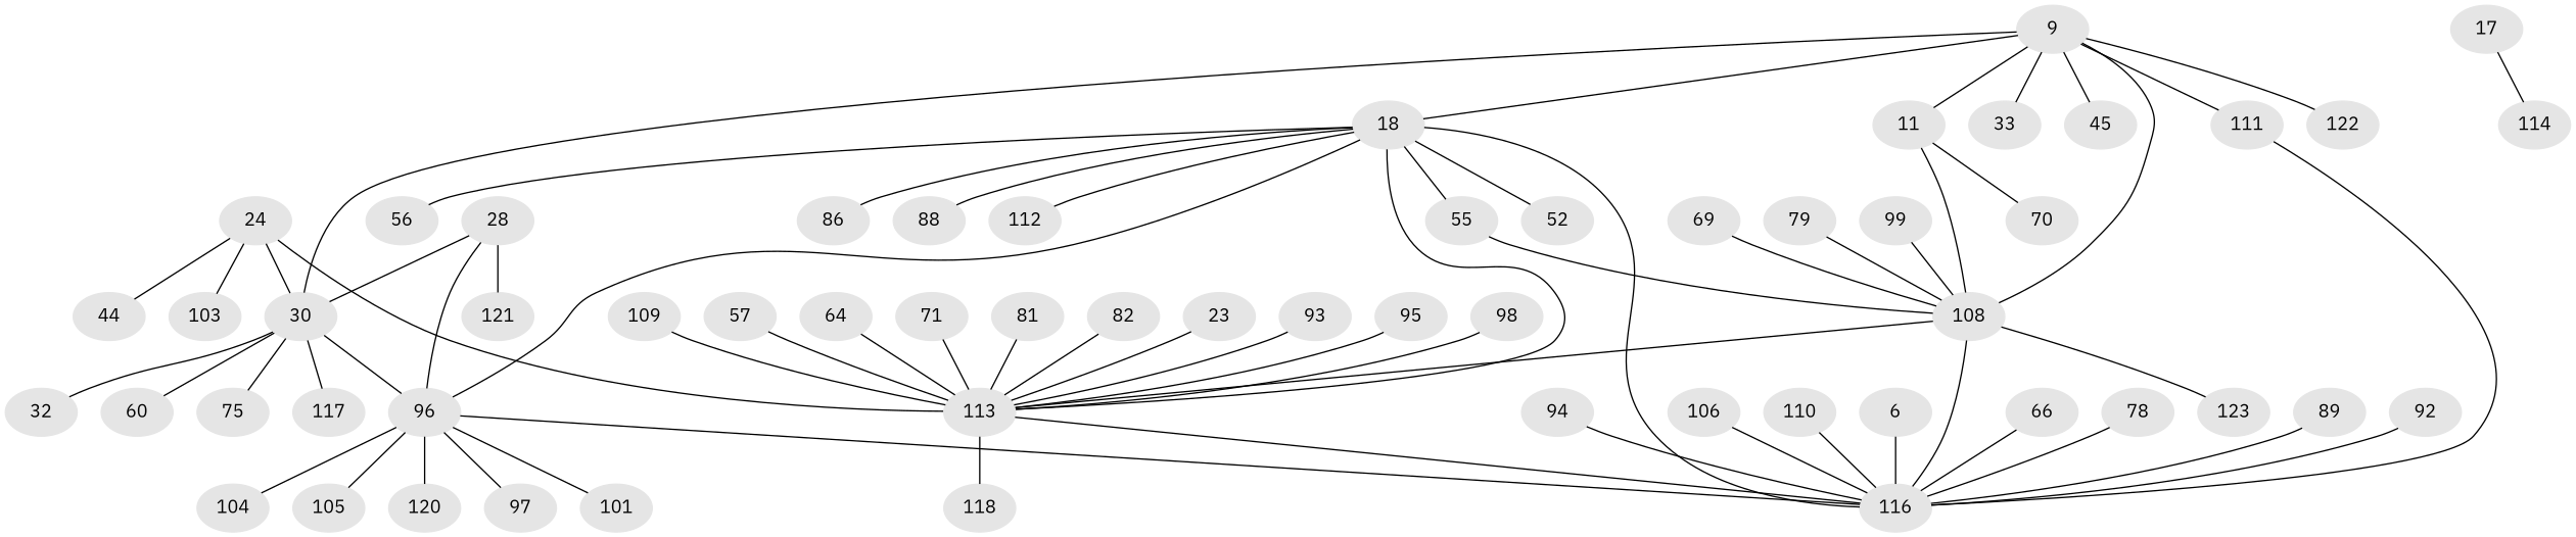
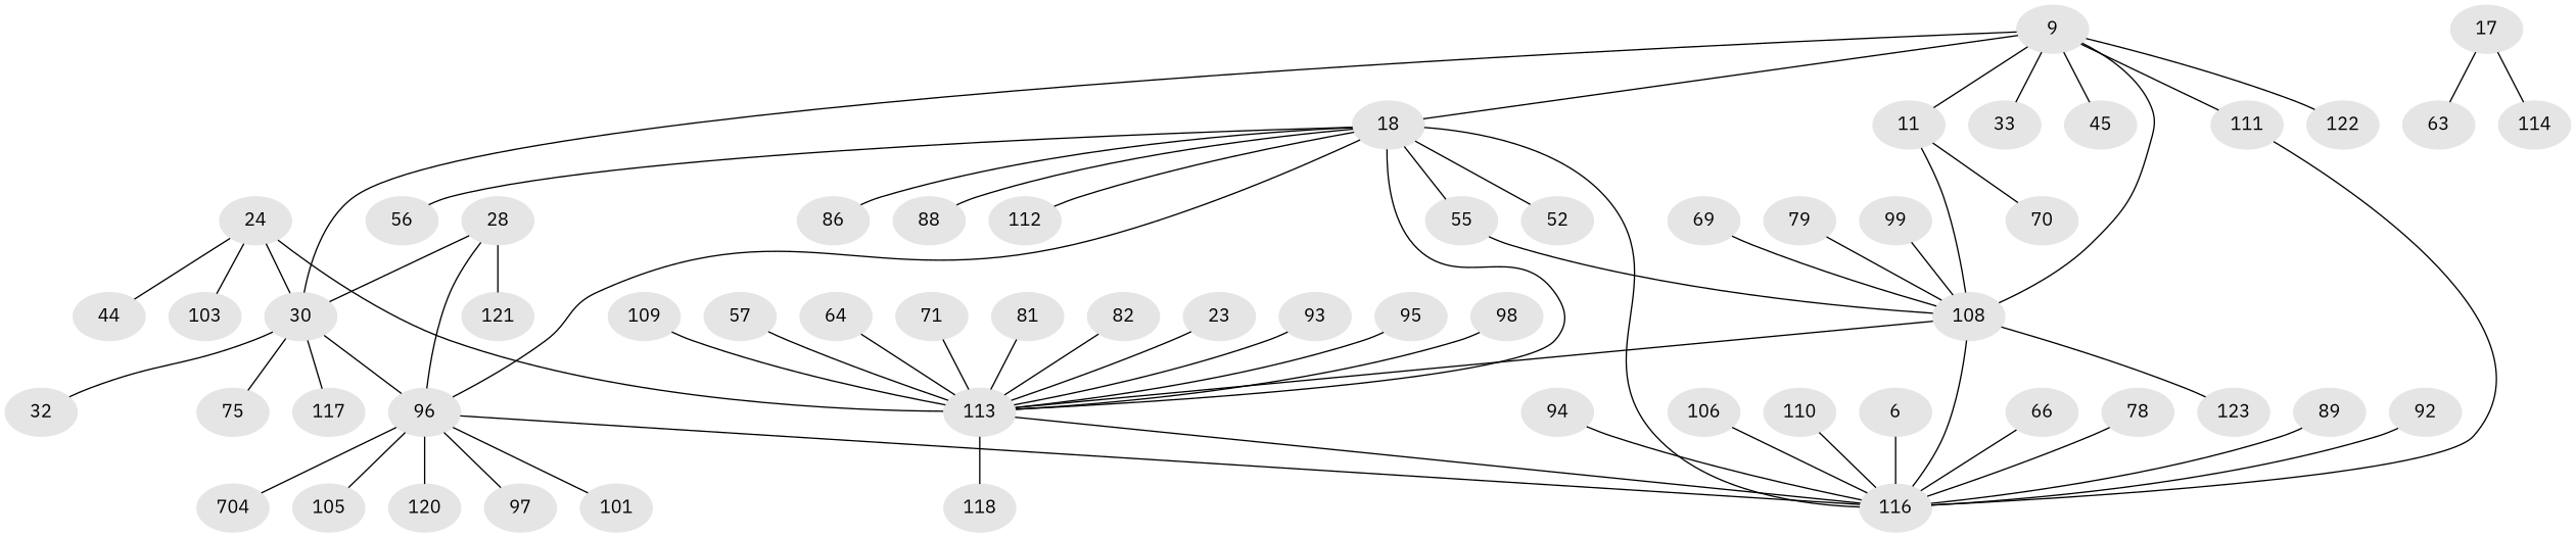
  graph {
    fontname="IBM Plex Sans"
    node [color=gray90 fontname="IBM Plex Sans" style=filled]
    edge [fontname="IBM Plex Sans"]
    6 [super="+3"]
    116 [super="+50+58+61+107+90+115+37+38+65+76+4"]
    9 [super="+8"]
    11 [super="+10"]
    18 [super="+15+16"]
    30 [super="+29"]
    33
    45
    108 [super="+12"]
    111 [super="+85+87"]
    122 [super="+62"]
    70
    52
    55
    56
    86
    88
    96 [super="+43+77"]
    n19 [label=112 super="+73"]
    113 [super="+47+68+100+23+22+46+84"]
    32
-   60
    75
    117
    123
    17 [super="+13"]
+   63
    114
    97
    101
-   104 [super="+54"]
+   104 [super="+54" label=704]
    105
    120
    118
    24 [super="+20"]
    44
    103
    28 [super="+25"]
    121 [super="+39"]
    57
    64
    66
    69
    71
    78
    79
    81
    82
    n49 [label=23]
    89
    92
    93
    94
    95
    98
    99
    106 [super="+72"]
    109
    110 [super="+91"]
    6 -- 116 [weight=8]
    9 -- 11 [weight=4]
    9 -- 18
    9 -- 30
    9 -- 33
    9 -- 45
    9 -- 108 [weight=4]
    9 -- 111
    9 -- 122
    11 -- 108 [weight=4]
    11 -- 70
    18 -- 116 [weight=3]
    18 -- 52
    18 -- 55
    18 -- 56
    18 -- 86
    18 -- 88
    18 -- 96
    18 -- n19
    18 -- 113 [weight=2]
    30 -- 96 [weight=4]
    30 -- 32
-   30 -- 60
    30 -- 75
    30 -- 117
    108 -- 116 [weight=3]
    108 -- 113 [weight=2]
    108 -- 123
    111 -- 116
    55 -- 108
    96 -- 116 [weight=2]
    96 -- 97
    96 -- 101
    96 -- 104
    96 -- 105
    96 -- 120
    113 -- 116 [weight=2]
    113 -- 118
+   17 -- 63
    17 -- 114
    24 -- 30
    24 -- 113 [weight=8]
    24 -- 44
    24 -- 103
    28 -- 30 [weight=4]
    28 -- 96 [weight=4]
    28 -- 121
    57 -- 113
    64 -- 113
    66 -- 116
    69 -- 108
    71 -- 113
    78 -- 116
    79 -- 108
    81 -- 113
    82 -- 113
    n49 -- 113
    89 -- 116
    92 -- 116
    93 -- 113
    94 -- 116
    95 -- 113
    98 -- 113
    99 -- 108
    106 -- 116
    109 -- 113
    110 -- 116
  }
